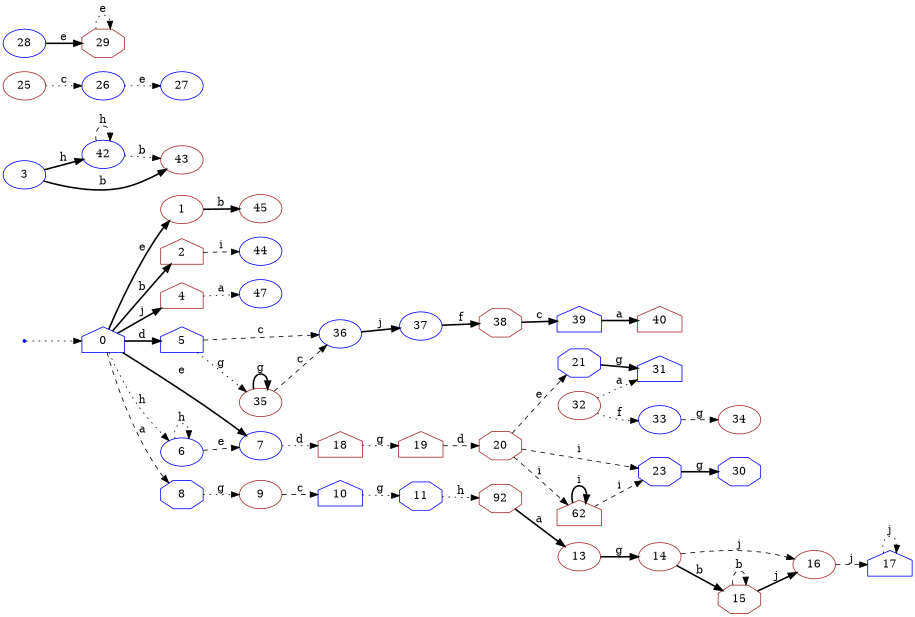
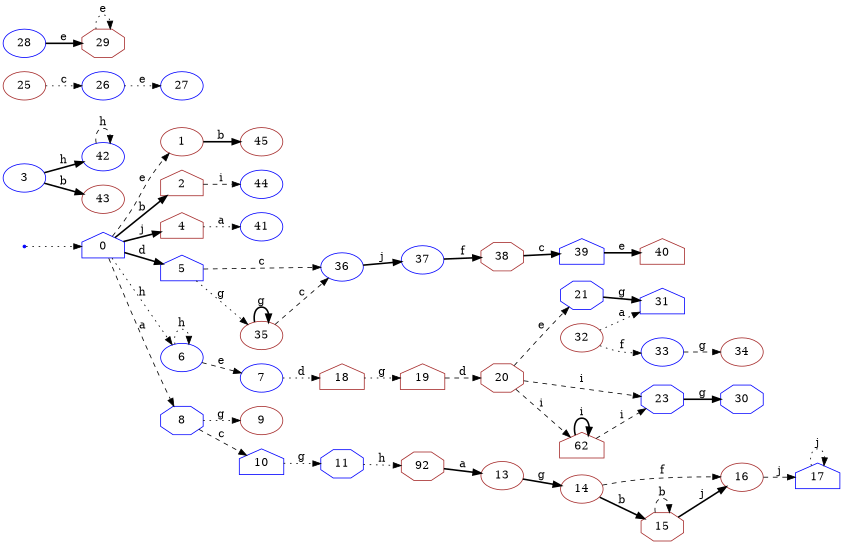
  digraph {
    rankdir=LR
    node [color=blue shape=ellipse]
    edge [style=bold]
    dummy0 [shape=point]
    0 [shape=house]
    1 [color=brown]
    2 [color=brown shape=house]
    4 [color=brown shape=house]
    5 [shape=house]
    6
    7
    8 [shape=octagon]
    45 [color=brown]
    44
    3
    42
    43 [color=brown]
-   41 [label=47]
+   41
    35 [color=brown]
    36
    18 [color=brown shape=house]
    9 [color=brown]
    37
    19 [color=brown shape=house]
    10 [shape=house]
    11 [shape=octagon]
    n24 [color=brown label=92 shape=octagon]
    13 [color=brown]
    14 [color=brown]
    15 [color=brown shape=octagon]
    16 [color=brown]
    17 [shape=house]
    20 [color=brown shape=octagon]
    21 [shape=octagon]
    n32 [color=brown label=62 shape=house]
    23 [shape=octagon]
    31 [shape=house]
    30 [shape=octagon]
    25 [color=brown]
    26
    27
    29 [color=brown shape=octagon]
    28
    32 [color=brown]
    33
    34 [color=brown]
    38 [color=brown shape=octagon]
    39 [shape=house]
    40 [color=brown shape=house]
    dummy0 -> 0 [style=dotted]
-   0 -> 1 [label=e]
+   0 -> 1 [label=e style=dashed]
    0 -> 2 [label=b]
    0 -> 4 [label=j]
    0 -> 5 [label=d]
    0 -> 6 [label=h style=dotted]
-   0 -> 7 [label=e]
    0 -> 8 [label=a style=dashed]
    1 -> 45 [label=b]
    2 -> 44 [label=i style=dashed]
    4 -> 41 [label=a style=dotted]
    5 -> 35 [label=g style=dotted]
    5 -> 36 [label=c style=dashed]
    6 -> 6 [label=h style=dotted]
    6 -> 7 [label=e style=dashed]
    7 -> 18 [label=d style=dotted]
    8 -> 9 [label=g style=dotted]
    3 -> 42 [label=h]
    3 -> 43 [label=b]
    42 -> 42 [label=h style=dashed]
-   42 -> 43 [label=b style=dotted]
    35 -> 35 [label=g]
    35 -> 36 [label=c style=dashed]
    36 -> 37 [label=j]
    18 -> 19 [label=g style=dotted]
-   9 -> 10 [label=c style=dashed]
+   8 -> 10 [label=c style=dashed]
    37 -> 38 [label=f]
    19 -> 20 [label=d style=dashed]
    10 -> 11 [label=g style=dotted]
    11 -> n24 [label=h style=dotted]
    n24 -> 13 [label=a]
    13 -> 14 [label=g]
    14 -> 15 [label=b]
-   14 -> 16 [label=j style=dashed]
+   14 -> 16 [label=f style=dashed]
    15 -> 15 [label=b style=dashed]
    15 -> 16 [label=j]
    16 -> 17 [label=j style=dashed]
    17 -> 17 [label=j style=dotted]
    20 -> 21 [label=e style=dashed]
    20 -> n32 [label=i style=dashed]
    20 -> 23 [label=i style=dashed]
    21 -> 31 [label=g]
    n32 -> n32 [label=i]
    n32 -> 23 [label=i style=dashed]
    23 -> 30 [label=g]
    25 -> 26 [label=c style=dotted]
    26 -> 27 [label=e style=dotted]
    29 -> 29 [label=e style=dotted]
    28 -> 29 [label=e]
    32 -> 31 [label=a style=dotted]
    32 -> 33 [label=f style=dotted]
    33 -> 34 [label=g style=dashed]
    38 -> 39 [label=c]
-   39 -> 40 [label=a]
+   39 -> 40 [label=e]
  }
